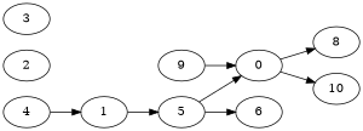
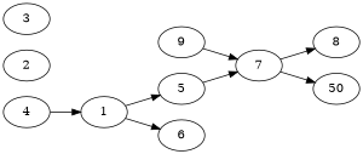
  digraph {
    rankdir=LR
    node [alpha=0.17]
    1 [alpha=0.15 expect_size=25311712199629244]
    5 [alpha=0.07 expect_size=634447316506013440]
    4 [alpha=0.11 expect_size=1053809414959200]
    6 [alpha=0.06 expect_size=4544465680883302]
-   7 [alpha=0.18 expect_size=245099288068096000000 label=0]
+   7 [alpha=0.18 expect_size=245099288068096000000]
    8 [alpha=0.14 expect_size=61410236379676920]
-   10 [expect_size=151836292737115619328]
+   10 [expect_size=151836292737115619328 label=50]
    2 [alpha=0.08 expect_size=7602323440022366]
    3 [alpha=0.02 expect_size=1915313796335796224]
    9 [expect_size=157455830008786321408]
    1 -> 5
-   5 -> 6
+   1 -> 6
    5 -> 7
    4 -> 1
    7 -> 8
    7 -> 10
    9 -> 7
  }
